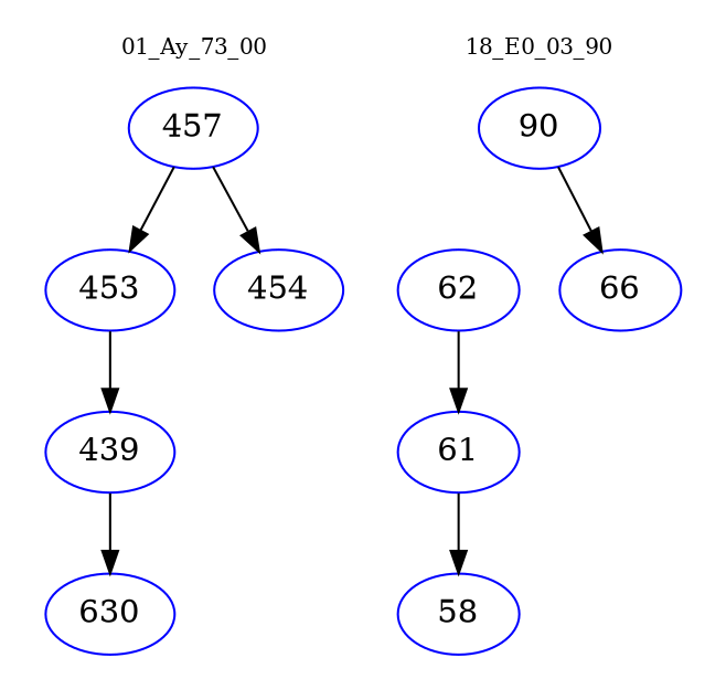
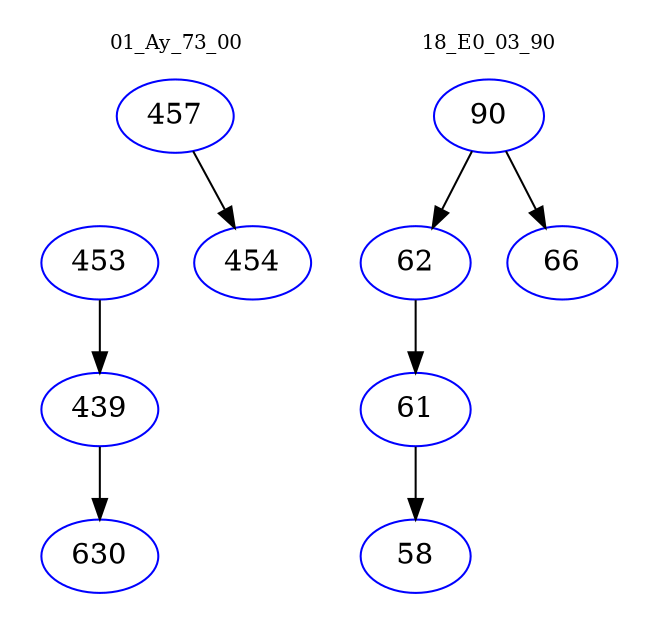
  digraph {
    node [color=blue]
    edge [color=black]
    n1 [label=457]
    n2 [label=453]
    n3 [label=454]
    n4 [label=439]
    n5 [label=630]
    n6 [label=90]
    n7 [label=62]
    n8 [label=66]
    n9 [label=61]
    n10 [label=58]
    subgraph cluster_1 {
      color=white
      fontsize=10
      label="01_Ay_73_00"
      n1
      n2
      n3
      n4
      n5
    }
    subgraph cluster_2 {
      color=white
      fontsize=10
      label="18_E0_03_90"
      n6
      n7
      n8
      n9
      n10
    }
-   n1 -> n2
    n1 -> n3
    n2 -> n4
    n4 -> n5
+   n6 -> n7
    n6 -> n8
    n7 -> n9
    n9 -> n10
  }
